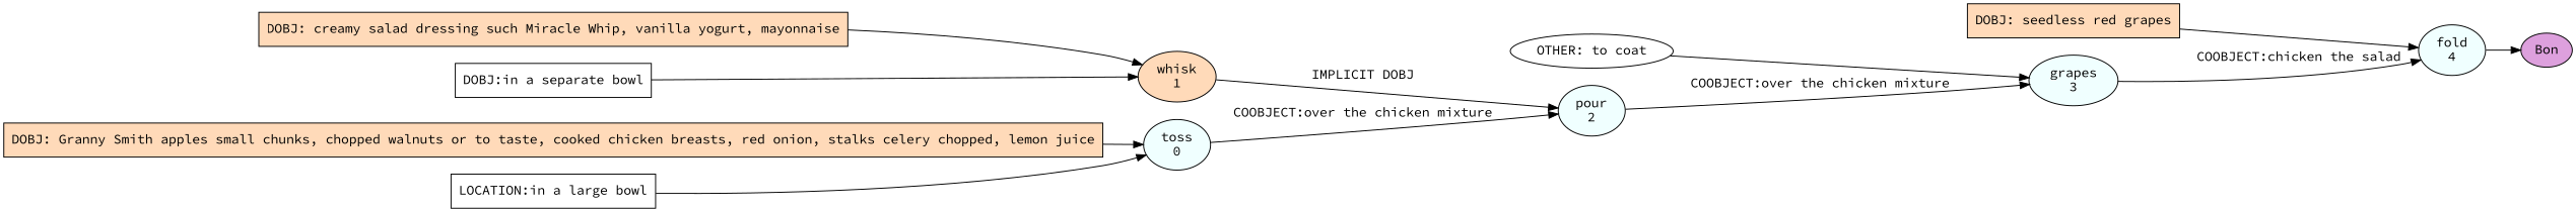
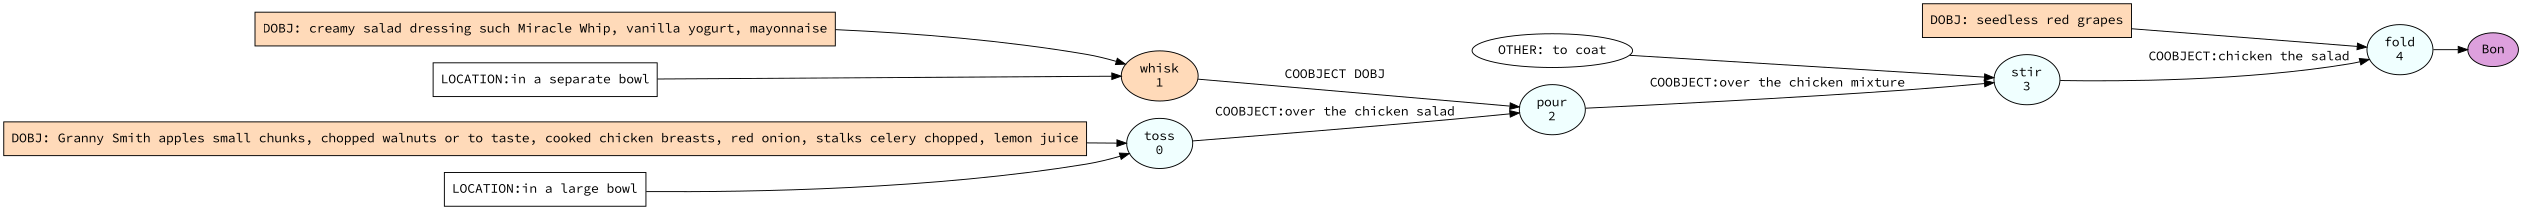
  digraph {
    fontname="Source Code Pro"
    rankdir=LR
    node [fillcolor=azure fontname="Source Code Pro" shape=oval style=filled]
    edge [fontname="Source Code Pro"]
    n1 [label="toss\n0"]
    n2 [label="pour\n2"]
-   n3 [label="grapes\n3"]
+   n3 [label="stir\n3"]
    n4 [fillcolor=peachpuff label="whisk\n1"]
    n5 [label="fold\n4"]
    n6 [fillcolor=plum label=Bon]
    n7 [fillcolor=peachpuff label="DOBJ: creamy salad dressing such Miracle Whip, vanilla yogurt, mayonnaise" shape=box]
-   n8 [fillcolor=white label="DOBJ:in a separate bowl" shape=box]
+   n8 [fillcolor=white label="LOCATION:in a separate bowl" shape=box]
    n9 [fillcolor=peachpuff label="DOBJ: Granny Smith apples small chunks, chopped walnuts or to taste, cooked chicken breasts, red onion, stalks celery chopped, lemon juice" shape=box]
    n10 [fillcolor=white label="LOCATION:in a large bowl" shape=box]
    n11 [fillcolor=white label="OTHER: to coat" shape=ellipse]
    n12 [fillcolor=peachpuff label="DOBJ: seedless red grapes" shape=box]
-   n1 -> n2 [label="COOBJECT:over the chicken mixture"]
+   n1 -> n2 [label="COOBJECT:over the chicken salad"]
    n2 -> n3 [label="COOBJECT:over the chicken mixture"]
    n3 -> n5 [label="COOBJECT:chicken the salad"]
-   n4 -> n2 [label="IMPLICIT DOBJ"]
+   n4 -> n2 [label="COOBJECT DOBJ"]
    n5 -> n6
    n7 -> n4
    n8 -> n4
    n9 -> n1
    n10 -> n1
    n11 -> n3
    n12 -> n5
  }
